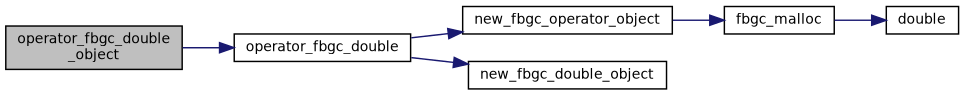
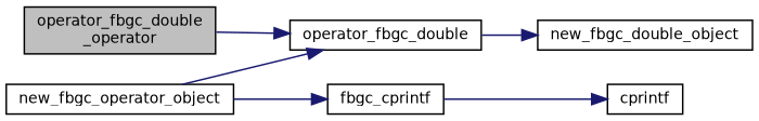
  digraph {
    rankdir=LR
    node [color=black fillcolor=white fontname=Helvetica fontsize=10 shape=record style=filled]
    edge [color=midnightblue fontname=Helvetica fontsize=10 labelfontname=Helvetica labelfontsize=10 style=solid]
-   n1 [fillcolor=grey75 fontcolor=black height=0.2 label="operator_fbgc_double\l_object" width=0.4]
+   n1 [fillcolor=grey75 fontcolor=black height=0.2 label="operator_fbgc_double\l_operator" width=0.4]
    n2 [height=0.2 label=operator_fbgc_double width=0.4]
    n3 [height=0.2 label=new_fbgc_operator_object width=0.4]
    n4 [height=0.2 label=new_fbgc_double_object width=0.4]
-   n5 [height=0.2 label=fbgc_malloc width=0.4]
-   n6 [height=0.2 label=double width=0.4]
+   n5 [height=0.2 label=fbgc_cprintf width=0.4]
+   n6 [height=0.2 label=cprintf width=0.4]
    n1 -> n2
-   n2 -> n3
+   n3 -> n2
    n2 -> n4
    n3 -> n5
    n5 -> n6
  }
